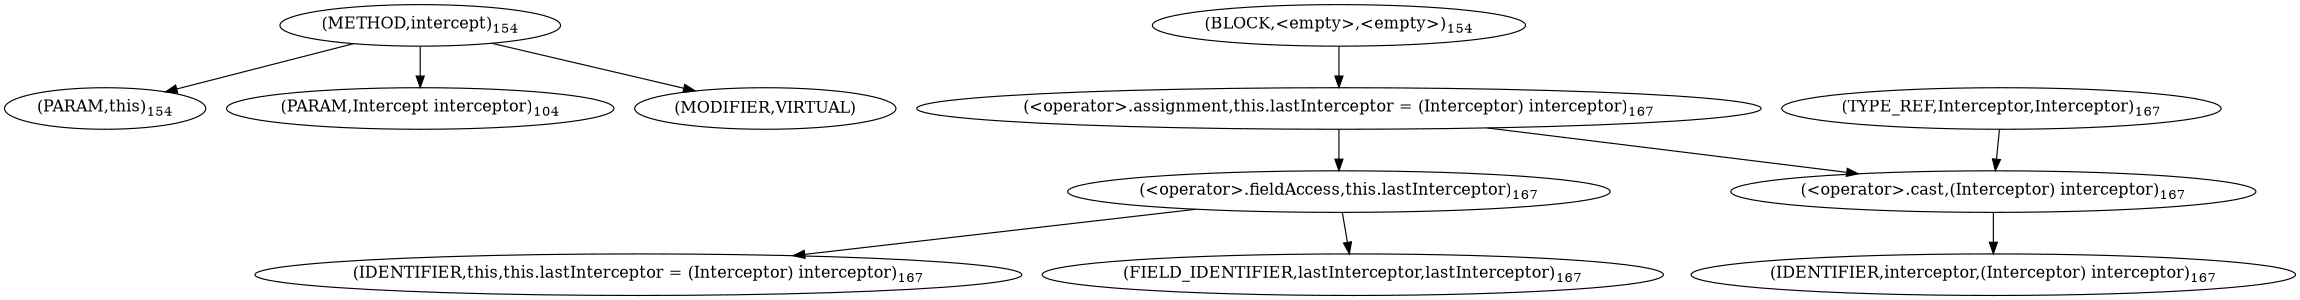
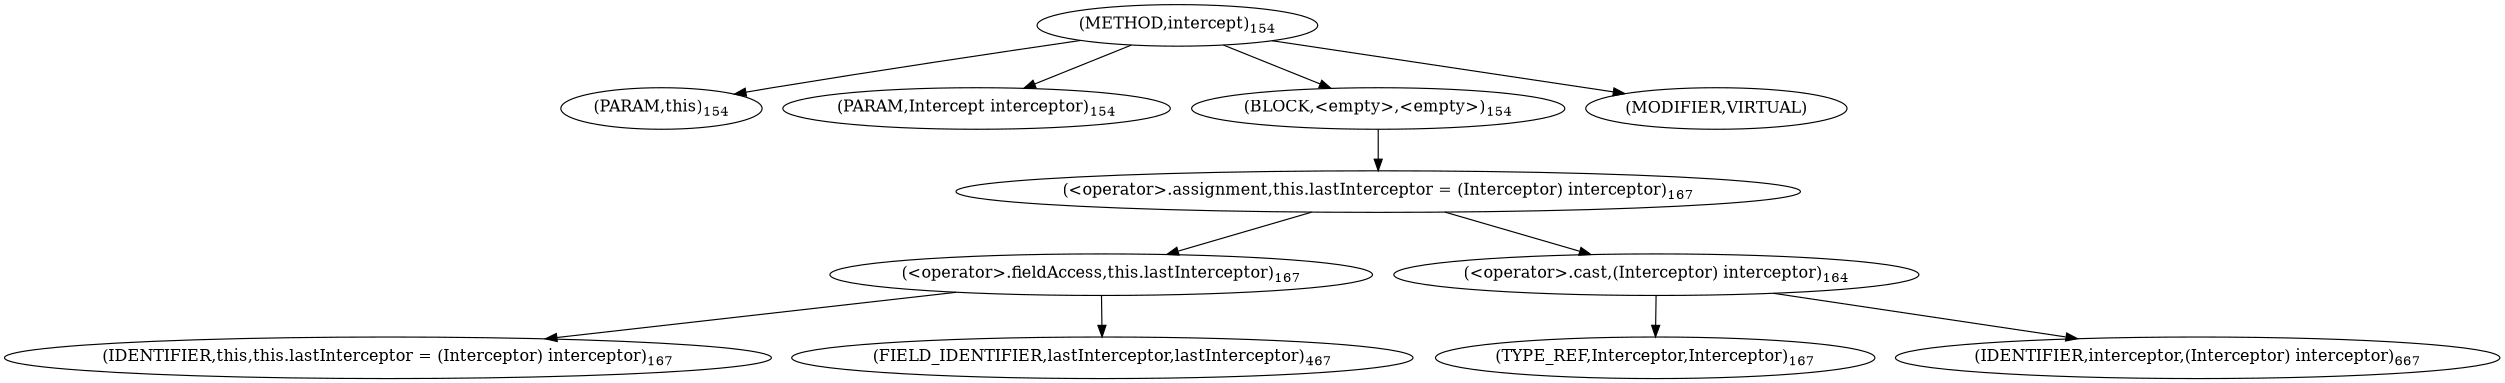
  digraph {
    n1 [label=<(METHOD,intercept)<SUB>154</SUB>>]
    n2 [label=<(PARAM,this)<SUB>154</SUB>>]
-   n3 [label=<(PARAM,Intercept interceptor)<SUB>104</SUB>>]
+   n3 [label=<(PARAM,Intercept interceptor)<SUB>154</SUB>>]
    n4 [label=<(BLOCK,&lt;empty&gt;,&lt;empty&gt;)<SUB>154</SUB>>]
    n5 [label=<(MODIFIER,VIRTUAL)>]
    n6 [label=<(&lt;operator&gt;.assignment,this.lastInterceptor = (Interceptor) interceptor)<SUB>167</SUB>>]
    n7 [label=<(&lt;operator&gt;.fieldAccess,this.lastInterceptor)<SUB>167</SUB>>]
-   n8 [label=<(&lt;operator&gt;.cast,(Interceptor) interceptor)<SUB>167</SUB>>]
+   n8 [label=<(&lt;operator&gt;.cast,(Interceptor) interceptor)<SUB>164</SUB>>]
    n9 [label=<(IDENTIFIER,this,this.lastInterceptor = (Interceptor) interceptor)<SUB>167</SUB>>]
-   n10 [label=<(FIELD_IDENTIFIER,lastInterceptor,lastInterceptor)<SUB>167</SUB>>]
+   n10 [label=<(FIELD_IDENTIFIER,lastInterceptor,lastInterceptor)<SUB>467</SUB>>]
    n11 [label=<(TYPE_REF,Interceptor,Interceptor)<SUB>167</SUB>>]
-   n12 [label=<(IDENTIFIER,interceptor,(Interceptor) interceptor)<SUB>167</SUB>>]
+   n12 [label=<(IDENTIFIER,interceptor,(Interceptor) interceptor)<SUB>667</SUB>>]
    n1 -> n2
    n1 -> n3
+   n1 -> n4
    n1 -> n5
    n4 -> n6
    n6 -> n7
    n6 -> n8
    n7 -> n9
    n7 -> n10
-   n11 -> n8
+   n8 -> n11
    n8 -> n12
  }
